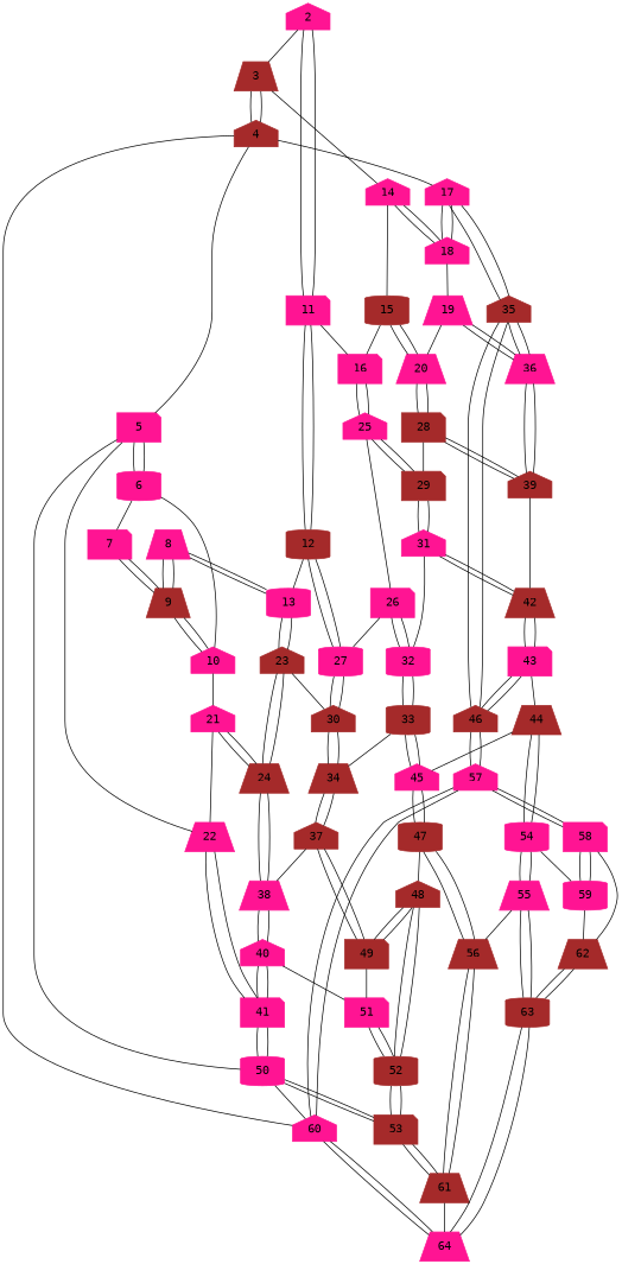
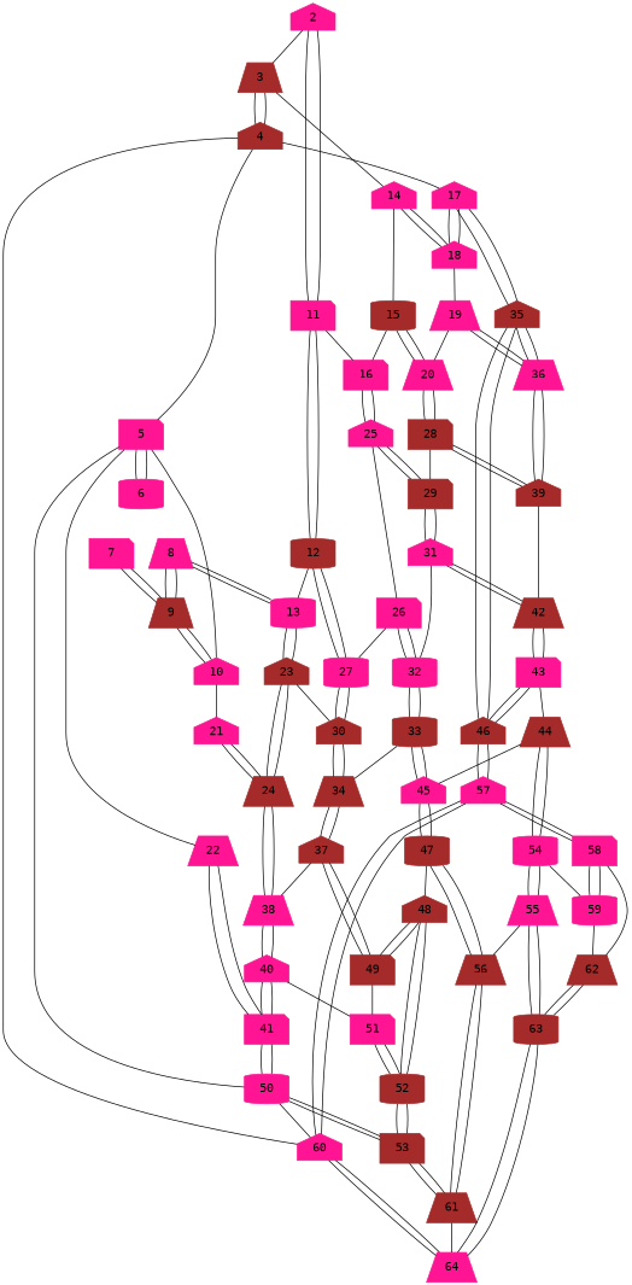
  graph {
    fontname="DejaVu Sans Mono"
    node [color=deeppink fontname="DejaVu Sans Mono" shape=house style=filled]
    edge [fontname="DejaVu Sans Mono"]
    3 [color=brown shape=trapezium]
    2
    11 [shape=note]
    8 [shape=trapezium]
    9 [color=brown shape=trapezium]
    13 [shape=cylinder]
    4 [color=brown]
    14
    12 [color=brown shape=cylinder]
    16 [shape=note]
    5 [shape=note]
    17
    60
    15 [color=brown shape=cylinder]
    18
    6 [shape=cylinder]
    22 [shape=trapezium]
    50 [shape=cylinder]
    35 [color=brown]
    64 [shape=trapezium]
    7 [shape=note]
    10
    41 [shape=note]
    53 [color=brown shape=note]
    21
    23 [color=brown]
    24 [color=brown shape=trapezium]
    27 [shape=cylinder]
    25
    30 [color=brown]
    20 [shape=trapezium]
    19 [shape=trapezium]
    28 [color=brown shape=note]
    26 [shape=note]
    29 [color=brown shape=note]
    36 [shape=trapezium]
    46 [color=brown]
    39 [color=brown]
    38 [shape=trapezium]
    34 [color=brown shape=trapezium]
    40
    32 [shape=cylinder]
    31
    33 [color=brown shape=cylinder]
    42 [color=brown shape=trapezium]
    37 [color=brown]
    43 [shape=note]
    45
    47 [color=brown shape=cylinder]
    49 [color=brown shape=note]
    57
    51 [shape=note]
    52 [color=brown shape=cylinder]
    44 [color=brown shape=trapezium]
    54 [shape=cylinder]
    55 [shape=trapezium]
    59 [shape=cylinder]
    48 [color=brown]
    56 [color=brown shape=trapezium]
    58 [shape=note]
    61 [color=brown shape=trapezium]
    63 [color=brown shape=cylinder]
    62 [color=brown shape=trapezium]
    3 -- 4
    3 -- 4
    3 -- 14
    2 -- 3
    2 -- 11
    2 -- 11
    11 -- 12
    11 -- 12
    11 -- 16
    8 -- 9
    8 -- 9
    8 -- 13
    8 -- 13
    9 -- 10
    9 -- 10
    13 -- 23
    13 -- 23
    4 -- 5
    4 -- 17
    4 -- 60
    14 -- 15
    14 -- 18
    14 -- 18
    12 -- 13
    12 -- 27
    12 -- 27
    16 -- 25
    16 -- 25
    5 -- 6
    5 -- 6
    5 -- 22
    5 -- 50
    17 -- 18
    17 -- 18
    17 -- 35
    17 -- 35
    60 -- 64
    60 -- 64
    15 -- 16
    15 -- 20
    15 -- 20
    18 -- 19
-   6 -- 7
-   6 -- 10
+   5 -- 10
    22 -- 41
    22 -- 41
    50 -- 60
    50 -- 53
    50 -- 53
    35 -- 36
    35 -- 36
    35 -- 46
    35 -- 46
    7 -- 9
    7 -- 9
    10 -- 21
    41 -- 50
    41 -- 50
    53 -- 61
    53 -- 61
-   21 -- 22
    21 -- 24
    21 -- 24
    23 -- 24
    23 -- 24
    23 -- 30
    24 -- 38
    24 -- 38
    27 -- 30
    27 -- 30
    25 -- 26
    25 -- 29
    25 -- 29
    30 -- 34
    30 -- 34
    20 -- 28
    20 -- 28
    19 -- 20
    19 -- 36
    19 -- 36
    28 -- 29
    28 -- 39
    28 -- 39
    26 -- 27
    26 -- 32
    26 -- 32
    29 -- 31
    29 -- 31
    36 -- 39
    36 -- 39
    46 -- 57
    46 -- 57
    39 -- 42
    38 -- 40
    38 -- 40
    34 -- 37
    34 -- 37
    40 -- 41
    40 -- 41
    40 -- 51
    32 -- 33
    32 -- 33
    31 -- 32
    31 -- 42
    31 -- 42
    33 -- 34
    33 -- 45
    33 -- 45
    42 -- 43
    42 -- 43
    37 -- 38
    37 -- 49
    37 -- 49
    43 -- 46
    43 -- 46
    43 -- 44
    45 -- 47
    45 -- 47
    47 -- 48
    47 -- 56
    47 -- 56
    49 -- 51
    57 -- 60
    57 -- 60
    57 -- 58
    57 -- 58
    51 -- 52
    51 -- 52
    52 -- 53
    52 -- 53
    44 -- 45
    44 -- 54
    44 -- 54
    54 -- 55
    54 -- 55
    54 -- 59
    55 -- 56
    55 -- 63
    55 -- 63
    59 -- 62
    48 -- 49
    48 -- 49
    48 -- 52
    48 -- 52
    56 -- 61
    56 -- 61
    58 -- 59
    58 -- 59
    58 -- 62
    61 -- 64
    63 -- 64
    63 -- 64
    62 -- 63
    62 -- 63
  }
